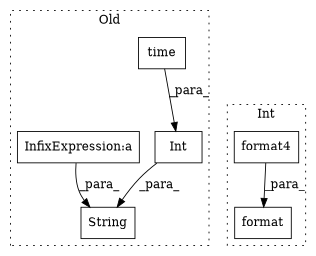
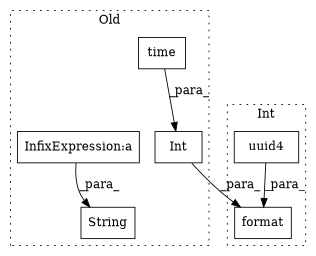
  digraph {
    node [a=32 l="7,1" shape=box]
    n1 [l=6 label=time s=781]
    n2 [l="4,1" label=Int s="772,787"]
    n3 [label=String s="765,788"]
    n4 [a=27 l=3 label="InfixExpression:a" s=762]
-   n5 [l=7 label=format4 s=882]
+   n5 [l=7 label=uuid4 s=882]
    n6 [label=format s="870,889"]
    subgraph cluster_1 {
      label=Old
      style=dotted
      n1
      n2
      n3
      n4
    }
    subgraph cluster_2 {
      label=Int
      style=dotted
      n5
      n6
    }
    n1 -> n2 [label=_para_]
-   n2 -> n3 [label=_para_]
+   n2 -> n6 [label=_para_]
    n4 -> n3 [label=_para_]
    n5 -> n6 [label=_para_]
  }
